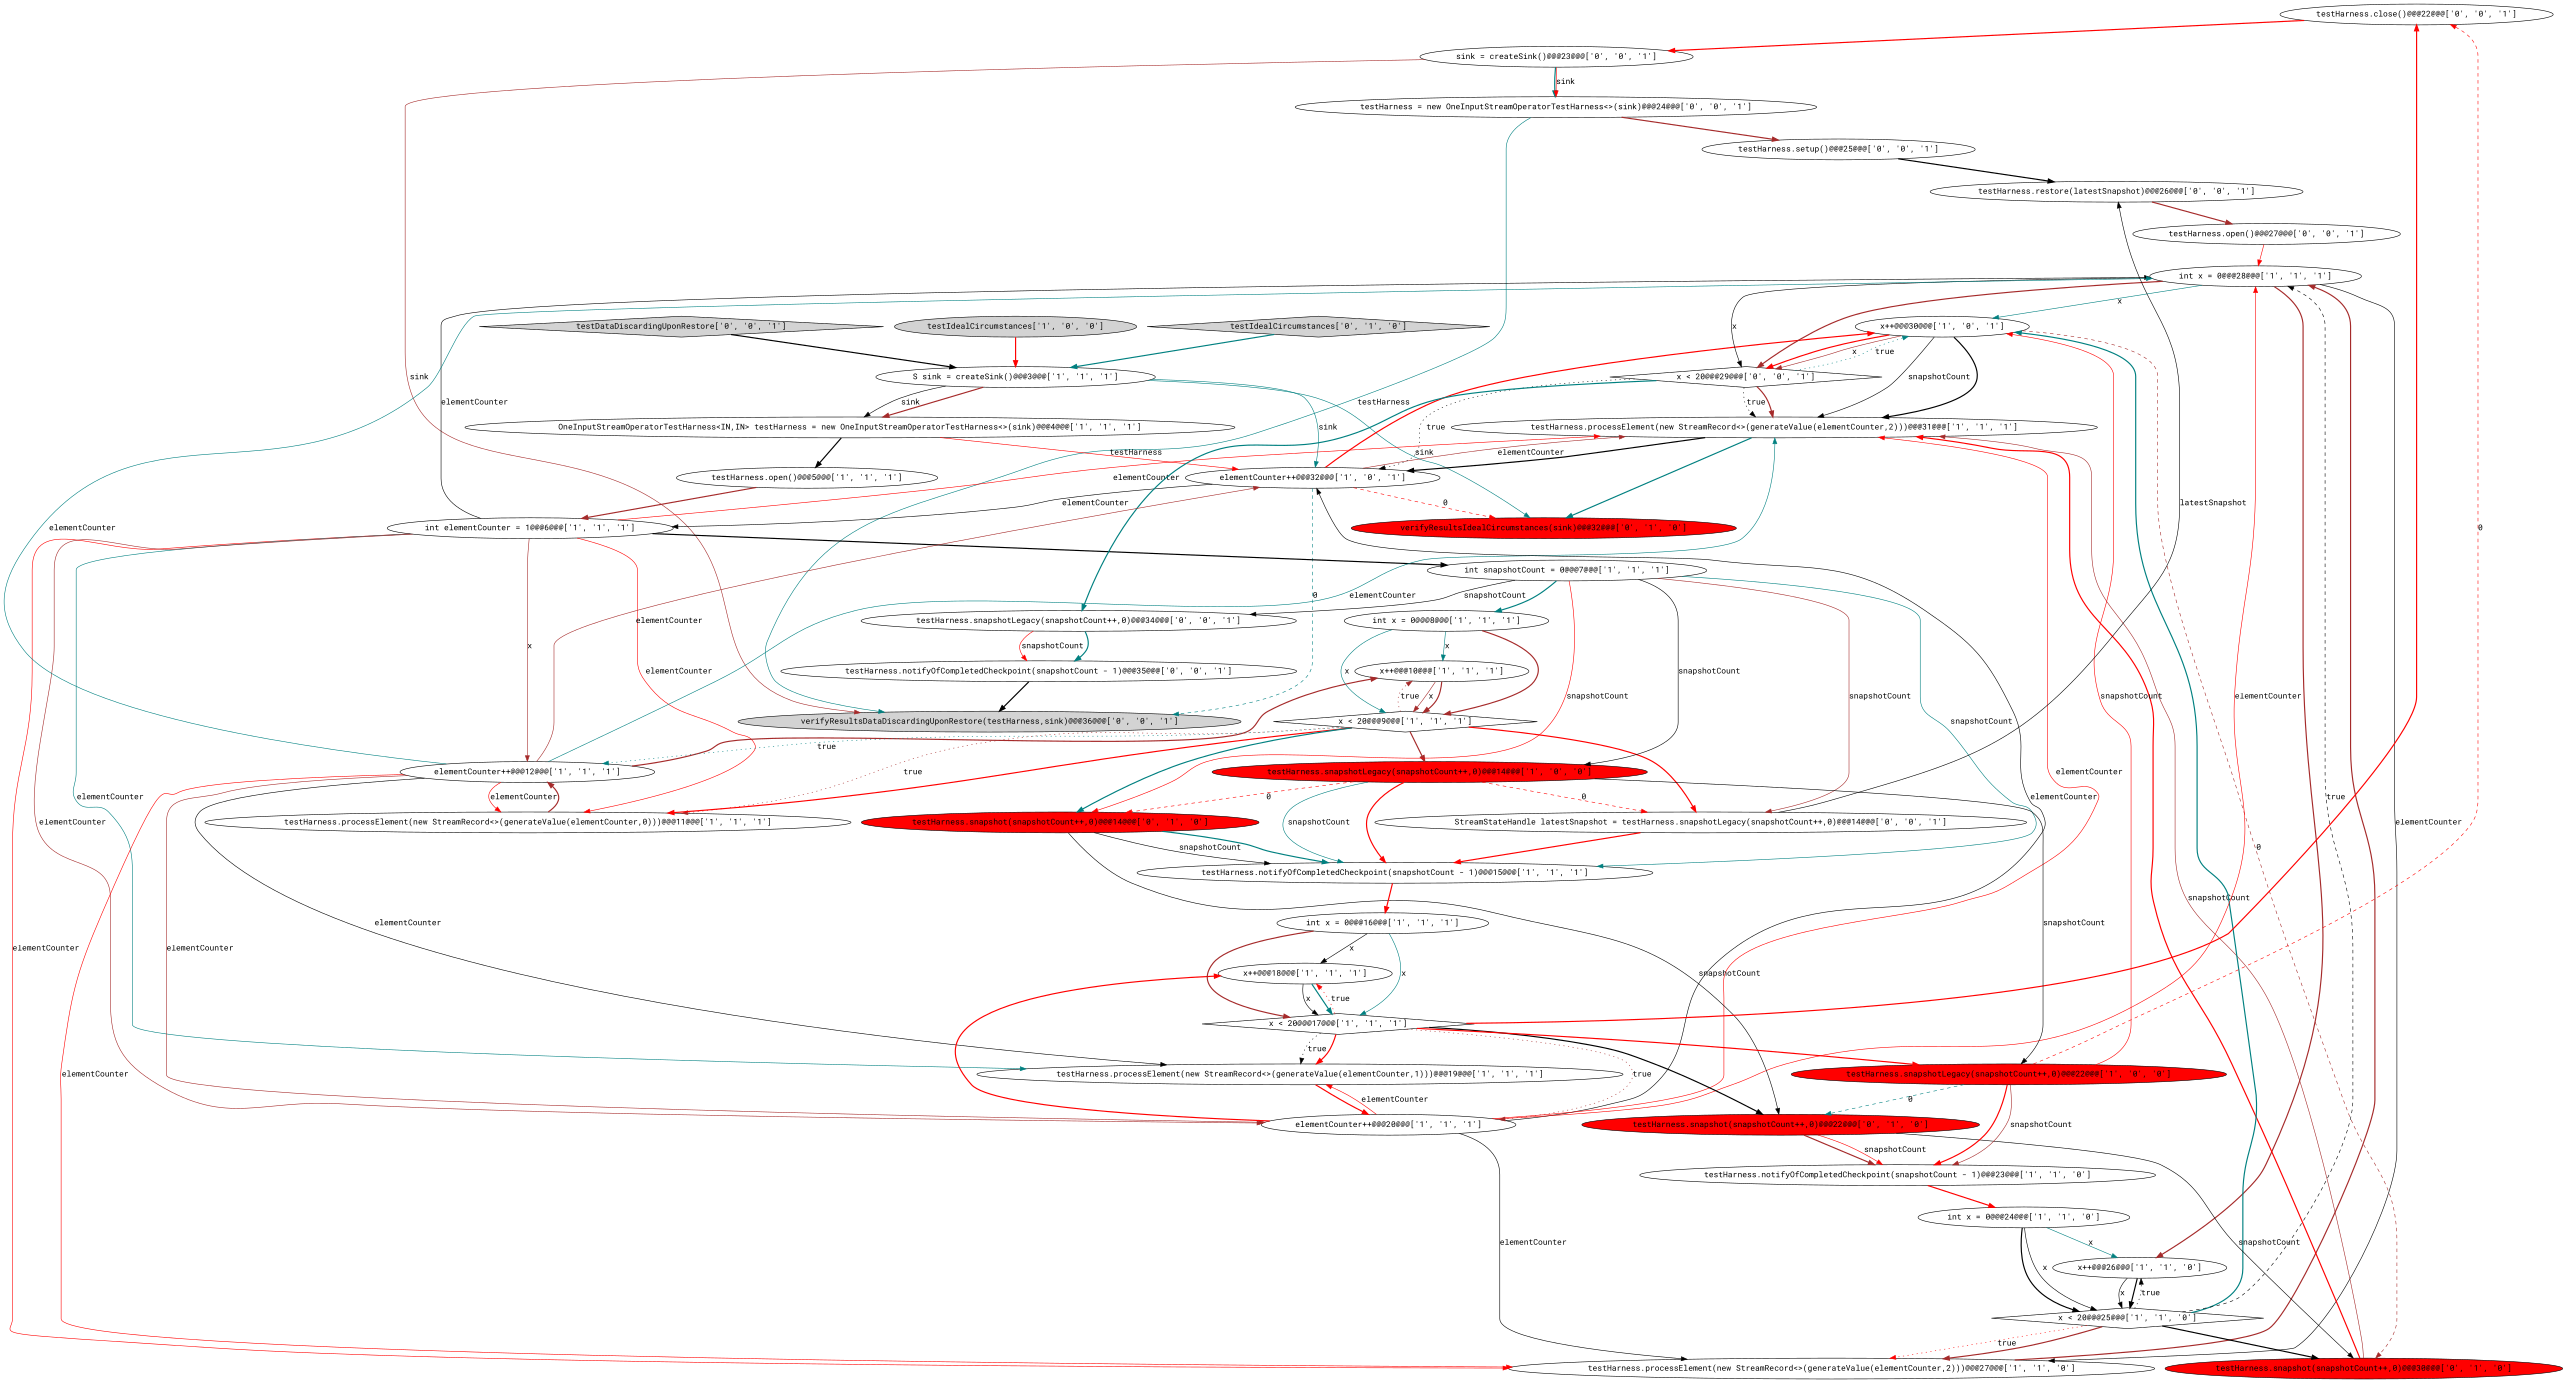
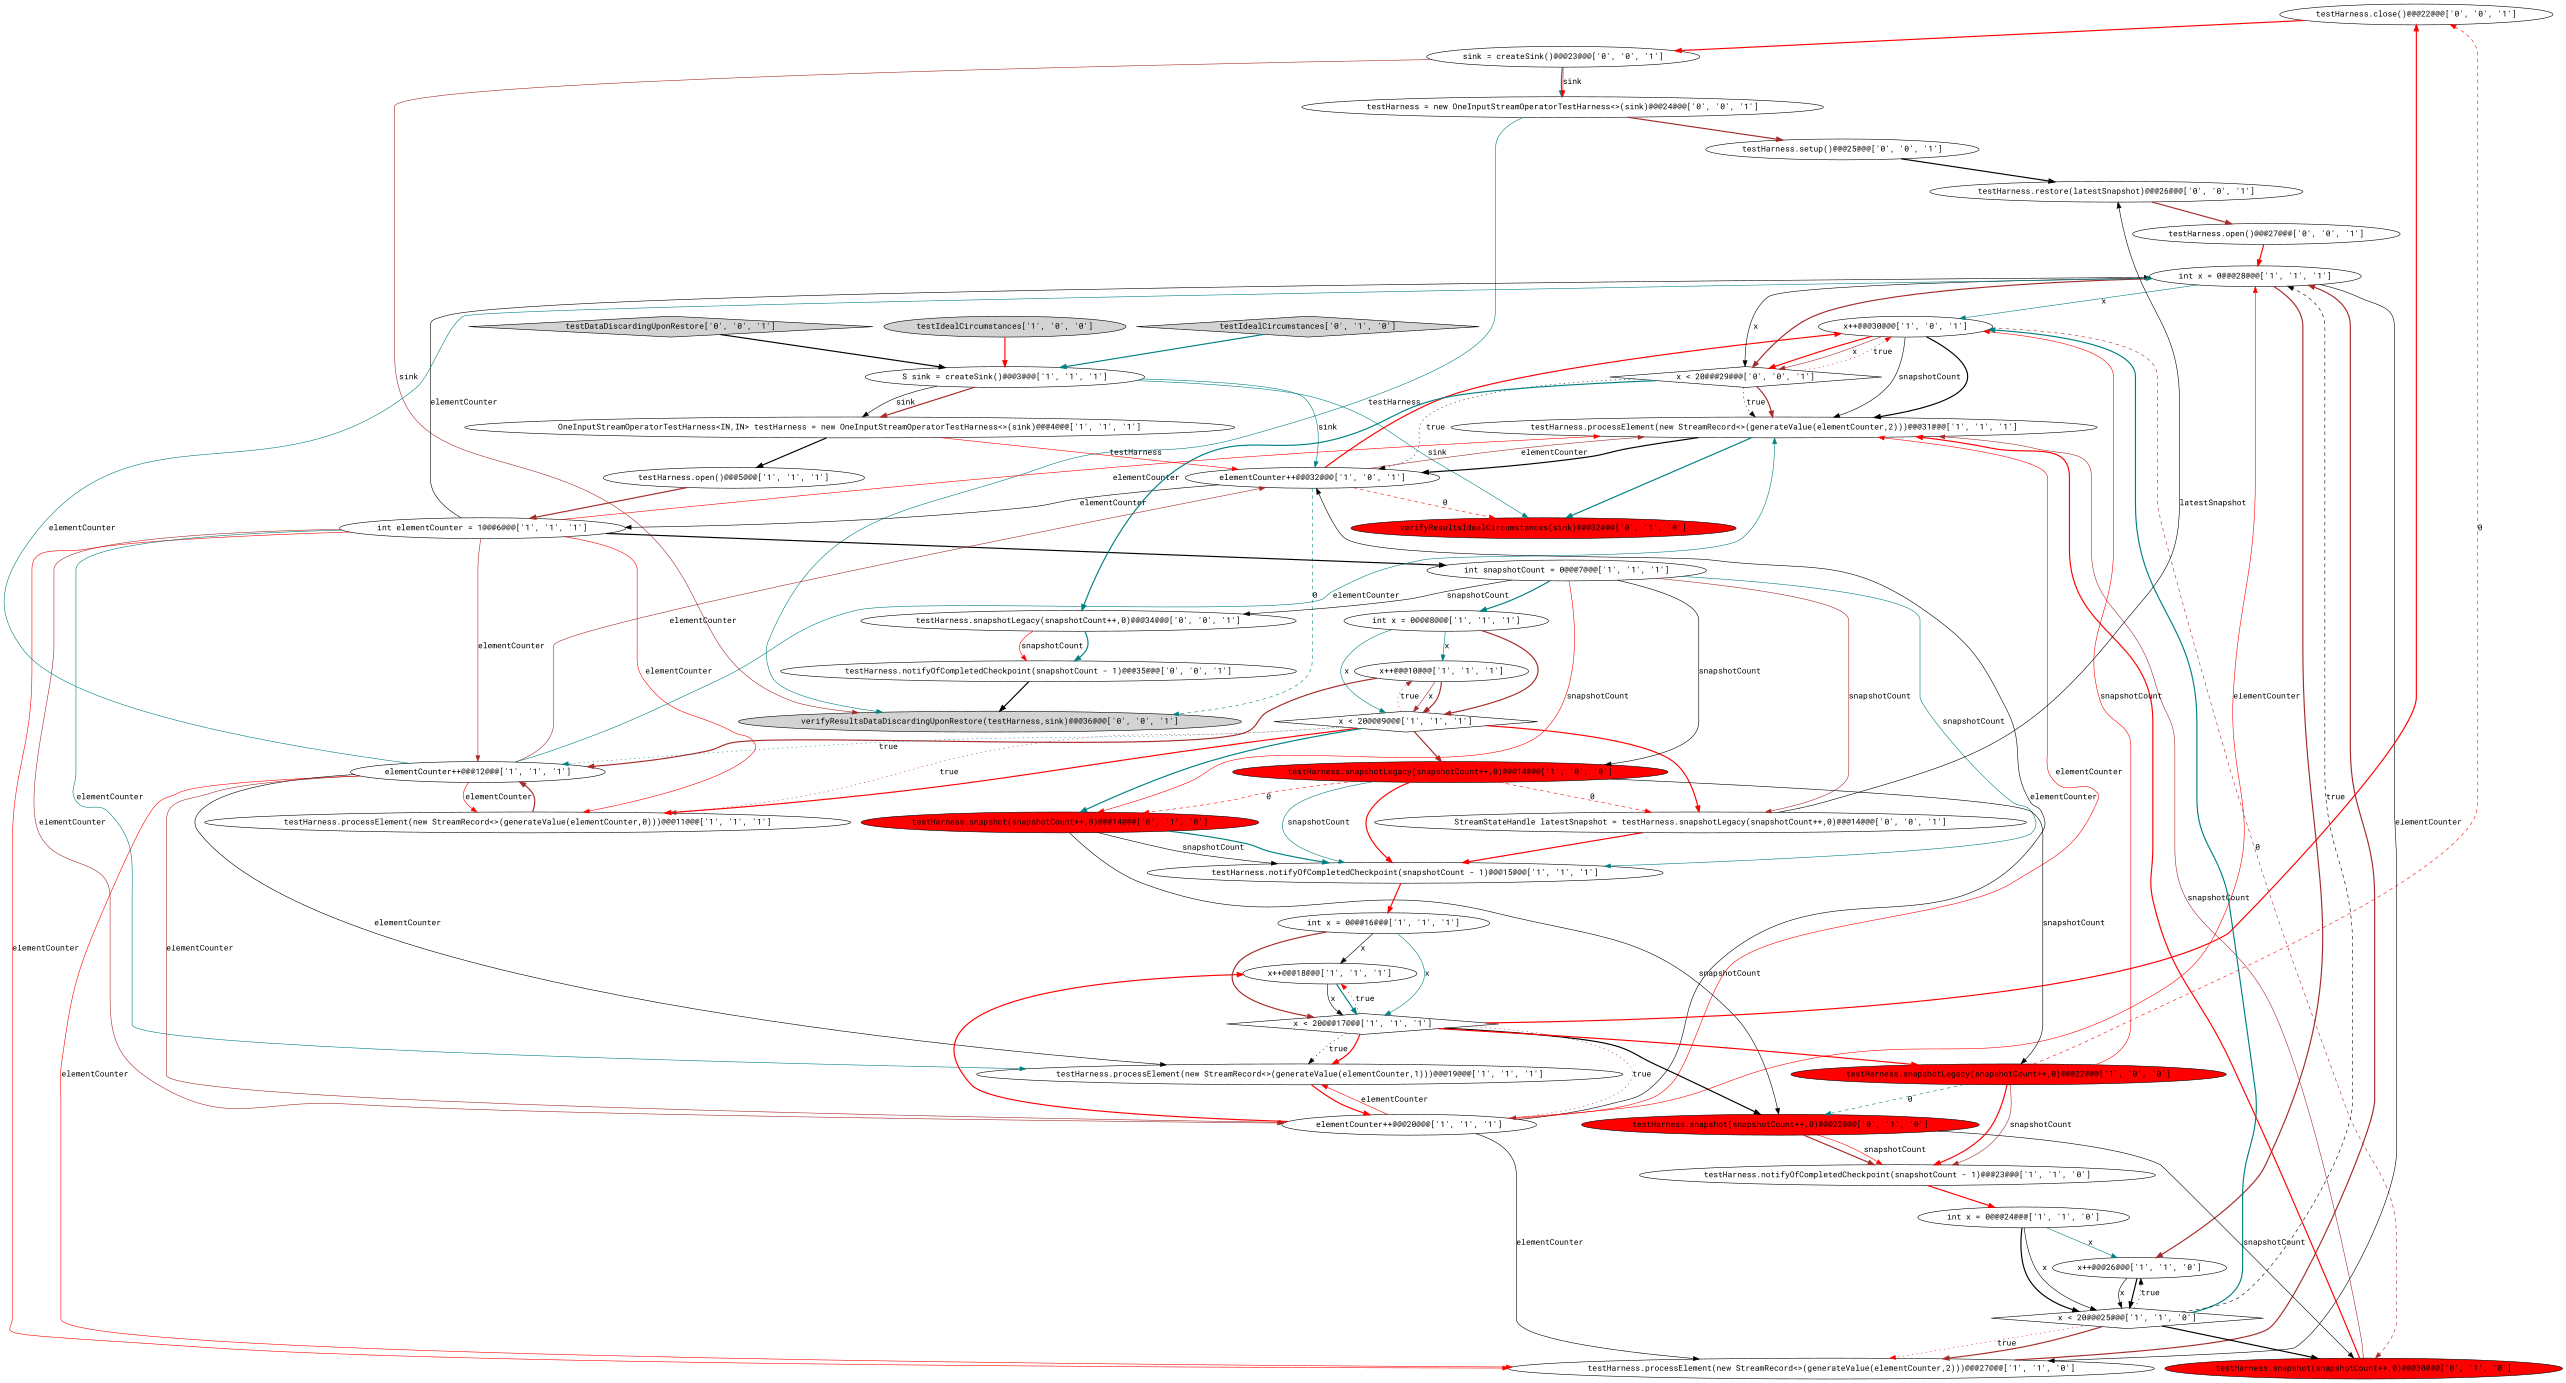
  digraph {
    fontname="Roboto Mono"
    node [fillcolor=white fontname="Roboto Mono" shape=ellipse style=filled]
    edge [color=red fontname="Roboto Mono" style=solid]
    n1 [label="testHarness.close()@@@22@@@['0', '0', '1']"]
    n2 [label="sink = createSink()@@@23@@@['0', '0', '1']"]
    n3 [fillcolor=lightgray label="verifyResultsDataDiscardingUponRestore(testHarness,sink)@@@36@@@['0', '0', '1']"]
    n4 [label="testHarness = new OneInputStreamOperatorTestHarness<>(sink)@@@24@@@['0', '0', '1']"]
    n5 [label="S sink = createSink()@@@3@@@['1', '1', '1']"]
    n6 [fillcolor=red label="verifyResultsIdealCircumstances(sink)@@@32@@@['0', '1', '0']"]
    n7 [label="elementCounter++@@@32@@@['1', '0', '1']"]
    n8 [label="OneInputStreamOperatorTestHarness<IN,IN> testHarness = new OneInputStreamOperatorTestHarness<>(sink)@@@4@@@['1', '1', '1']"]
    n9 [label="x++@@@30@@@['1', '0', '1']"]
    n10 [label="testHarness.processElement(new StreamRecord<>(generateValue(elementCounter,2)))@@@31@@@['1', '1', '1']"]
    n11 [label="int elementCounter = 1@@@6@@@['1', '1', '1']"]
    n12 [label="testHarness.open()@@@5@@@['1', '1', '1']"]
    n13 [label="int x = 0@@@28@@@['1', '1', '1']"]
    n14 [label="testHarness.processElement(new StreamRecord<>(generateValue(elementCounter,2)))@@@27@@@['1', '1', '0']"]
    n15 [label="x++@@@26@@@['1', '1', '0']"]
    n16 [label="x < 20@@@29@@@['0', '0', '1']" shape=diamond]
    n17 [fillcolor=red label="testHarness.snapshot(snapshotCount++,0)@@@30@@@['0', '1', '0']"]
    n18 [label="x < 20@@@25@@@['1', '1', '0']" shape=diamond]
    n19 [label="testHarness.snapshotLegacy(snapshotCount++,0)@@@34@@@['0', '0', '1']"]
    n20 [label="elementCounter++@@@12@@@['1', '1', '1']"]
    n21 [label="testHarness.processElement(new StreamRecord<>(generateValue(elementCounter,1)))@@@19@@@['1', '1', '1']"]
    n22 [label="x++@@@10@@@['1', '1', '1']"]
    n23 [label="elementCounter++@@@20@@@['1', '1', '1']"]
    n24 [label="testHarness.processElement(new StreamRecord<>(generateValue(elementCounter,0)))@@@11@@@['1', '1', '1']"]
    n25 [label="x < 20@@@9@@@['1', '1', '1']" shape=diamond]
    n26 [label="x++@@@18@@@['1', '1', '1']"]
    n27 [label="testHarness.notifyOfCompletedCheckpoint(snapshotCount - 1)@@@35@@@['0', '0', '1']"]
    n28 [label="testHarness.notifyOfCompletedCheckpoint(snapshotCount - 1)@@@23@@@['1', '1', '0']"]
    n29 [label="int x = 0@@@24@@@['1', '1', '0']"]
    n30 [label="testHarness.setup()@@@25@@@['0', '0', '1']"]
    n31 [label="testHarness.restore(latestSnapshot)@@@26@@@['0', '0', '1']"]
    n32 [fillcolor=red label="testHarness.snapshot(snapshotCount++,0)@@@14@@@['0', '1', '0']"]
    n33 [fillcolor=red label="testHarness.snapshot(snapshotCount++,0)@@@22@@@['0', '1', '0']"]
    n34 [label="testHarness.notifyOfCompletedCheckpoint(snapshotCount - 1)@@@15@@@['1', '1', '1']"]
    n35 [label="int x = 0@@@16@@@['1', '1', '1']"]
    n36 [label="int snapshotCount = 0@@@7@@@['1', '1', '1']"]
    n37 [label="x < 20@@@17@@@['1', '1', '1']" shape=diamond]
    n38 [fillcolor=red label="testHarness.snapshotLegacy(snapshotCount++,0)@@@22@@@['1', '0', '0']"]
    n39 [label="testHarness.open()@@@27@@@['0', '0', '1']"]
    n40 [label="int x = 0@@@8@@@['1', '1', '1']"]
    n41 [fillcolor=red label="testHarness.snapshotLegacy(snapshotCount++,0)@@@14@@@['1', '0', '0']"]
    n42 [label="StreamStateHandle latestSnapshot = testHarness.snapshotLegacy(snapshotCount++,0)@@@14@@@['0', '0', '1']"]
    n43 [fillcolor=lightgray label="testIdealCircumstances['0', '1', '0']" shape=diamond]
    n44 [fillcolor=lightgray label="testDataDiscardingUponRestore['0', '0', '1']" shape=diamond]
    n45 [fillcolor=lightgray label="testIdealCircumstances['1', '0', '0']"]
    n1 -> n2 [style=bold]
    n2 -> n3 [color=brown label=sink]
    n2 -> n4 [color=teal style=bold]
    n2 -> n4 [label=sink]
    n4 -> n3 [color=teal label=testHarness]
    n4 -> n30 [color=brown style=bold]
    n5 -> n6 [color=teal label=sink]
    n5 -> n7 [color=teal label=sink]
    n5 -> n8 [color=brown style=bold]
    n5 -> n8 [color=black label=sink]
    n7 -> n3 [color=teal label=0 style=dashed]
    n7 -> n6 [label=0 style=dashed]
    n7 -> n9 [style=bold]
    n7 -> n10 [color=brown label=elementCounter]
    n7 -> n11 [color=black label=elementCounter]
    n8 -> n7 [label=testHarness]
    n8 -> n12 [color=black style=bold]
    n9 -> n10 [color=black label=snapshotCount]
    n9 -> n10 [color=black style=bold]
    n9 -> n16 [style=bold]
    n9 -> n16 [color=brown label=x]
    n9 -> n17 [color=brown label=0 style=dashed]
    n10 -> n6 [color=teal style=bold]
    n10 -> n7 [color=black style=bold]
    n11 -> n10 [label=elementCounter]
    n11 -> n13 [color=black label=elementCounter]
    n11 -> n14 [label=elementCounter]
-   n11 -> n20 [color=brown label=x]
+   n11 -> n20 [color=brown label=elementCounter]
    n11 -> n21 [color=teal label=elementCounter]
    n11 -> n23 [color=brown label=elementCounter]
    n11 -> n24 [label=elementCounter]
    n11 -> n36 [color=black style=bold]
    n12 -> n11 [color=brown style=bold]
    n13 -> n9 [color=teal label=x]
    n13 -> n14 [color=black label=elementCounter]
    n13 -> n15 [color=brown style=bold]
    n13 -> n16 [color=black label=x]
    n13 -> n16 [color=brown style=bold]
    n14 -> n13 [color=brown style=bold]
    n15 -> n18 [color=black label=x]
    n15 -> n18 [color=black style=bold]
    n16 -> n7 [color=black label=true style=dotted]
-   n16 -> n9 [color=teal label=true style=dotted]
+   n16 -> n9 [label=true style=dotted]
    n16 -> n10 [color=black label=true style=dotted]
    n16 -> n10 [color=brown style=bold]
    n16 -> n19 [color=teal style=bold]
    n17 -> n10 [style=bold]
    n17 -> n10 [color=brown label=snapshotCount]
    n18 -> n9 [color=teal style=bold]
    n18 -> n13 [color=black label=true style=dashed]
    n18 -> n14 [label=true style=dotted]
    n18 -> n14 [color=brown style=bold]
    n18 -> n15 [color=black label=true style=dotted]
    n18 -> n17 [color=black style=bold]
    n19 -> n27 [color=teal style=bold]
    n19 -> n27 [label=snapshotCount]
    n20 -> n7 [color=brown label=elementCounter]
    n20 -> n10 [color=teal label=elementCounter]
    n20 -> n13 [color=teal label=elementCounter]
    n20 -> n14 [label=elementCounter]
    n20 -> n21 [color=black label=elementCounter]
-   n20 -> n22 [color=brown style=bold]
+   n22 -> n20 [color=brown style=bold]
    n20 -> n23 [color=brown label=elementCounter]
    n20 -> n24 [label=elementCounter]
    n21 -> n23 [style=bold]
    n22 -> n25 [color=brown label=x]
    n22 -> n25 [color=brown style=bold]
    n23 -> n7 [color=black label=elementCounter]
    n23 -> n10 [label=elementCounter]
    n23 -> n13 [label=elementCounter]
    n23 -> n14 [color=black label=elementCounter]
    n23 -> n21 [label=elementCounter]
    n23 -> n26 [style=bold]
    n24 -> n20 [color=brown style=bold]
    n25 -> n20 [color=teal label=true style=dotted]
    n25 -> n22 [color=brown label=true style=dotted]
    n25 -> n24 [color=brown label=true style=dotted]
    n25 -> n24 [style=bold]
    n25 -> n32 [color=teal style=bold]
    n25 -> n41 [color=brown style=bold]
    n25 -> n42 [style=bold]
    n26 -> n37 [color=black label=x]
    n26 -> n37 [color=teal style=bold]
    n27 -> n3 [color=black style=bold]
    n28 -> n29 [style=bold]
    n29 -> n15 [color=teal label=x]
    n29 -> n18 [color=black label=x]
    n29 -> n18 [color=black style=bold]
    n30 -> n31 [color=black style=bold]
    n31 -> n39 [color=brown style=bold]
    n32 -> n33 [color=black label=snapshotCount]
    n32 -> n34 [color=black label=snapshotCount]
    n32 -> n34 [color=teal style=bold]
    n33 -> n17 [color=black label=snapshotCount]
    n33 -> n28 [color=brown style=bold]
    n33 -> n28 [label=snapshotCount]
    n34 -> n35 [style=bold]
    n35 -> n26 [color=black label=x]
    n35 -> n37 [color=brown style=bold]
    n35 -> n37 [color=teal label=x]
    n36 -> n19 [color=black label=snapshotCount]
    n36 -> n32 [label=snapshotCount]
    n36 -> n34 [color=teal label=snapshotCount]
    n36 -> n40 [color=teal style=bold]
    n36 -> n41 [color=black label=snapshotCount]
    n36 -> n42 [color=brown label=snapshotCount]
    n37 -> n1 [style=bold]
    n37 -> n21 [color=black label=true style=dotted]
    n37 -> n21 [style=bold]
    n37 -> n23 [color=brown label=true style=dotted]
    n37 -> n26 [label=true style=dotted]
    n37 -> n33 [color=black style=bold]
    n37 -> n38 [style=bold]
    n38 -> n1 [label=0 style=dashed]
    n38 -> n9 [label=snapshotCount]
    n38 -> n28 [style=bold]
    n38 -> n28 [color=brown label=snapshotCount]
    n38 -> n33 [color=teal label=0 style=dashed]
-   n39 -> n13
+   n39 -> n13 [style=bold]
    n40 -> n22 [color=teal label=x]
    n40 -> n25 [color=brown style=bold]
    n40 -> n25 [color=teal label=x]
    n41 -> n32 [label=0 style=dashed]
    n41 -> n34 [color=teal label=snapshotCount]
    n41 -> n34 [style=bold]
    n41 -> n38 [color=black label=snapshotCount]
    n41 -> n42 [label=0 style=dashed]
    n42 -> n31 [color=black label=latestSnapshot]
    n42 -> n34 [style=bold]
    n43 -> n5 [color=teal style=bold]
    n44 -> n5 [color=black style=bold]
    n45 -> n5 [style=bold]
  }
